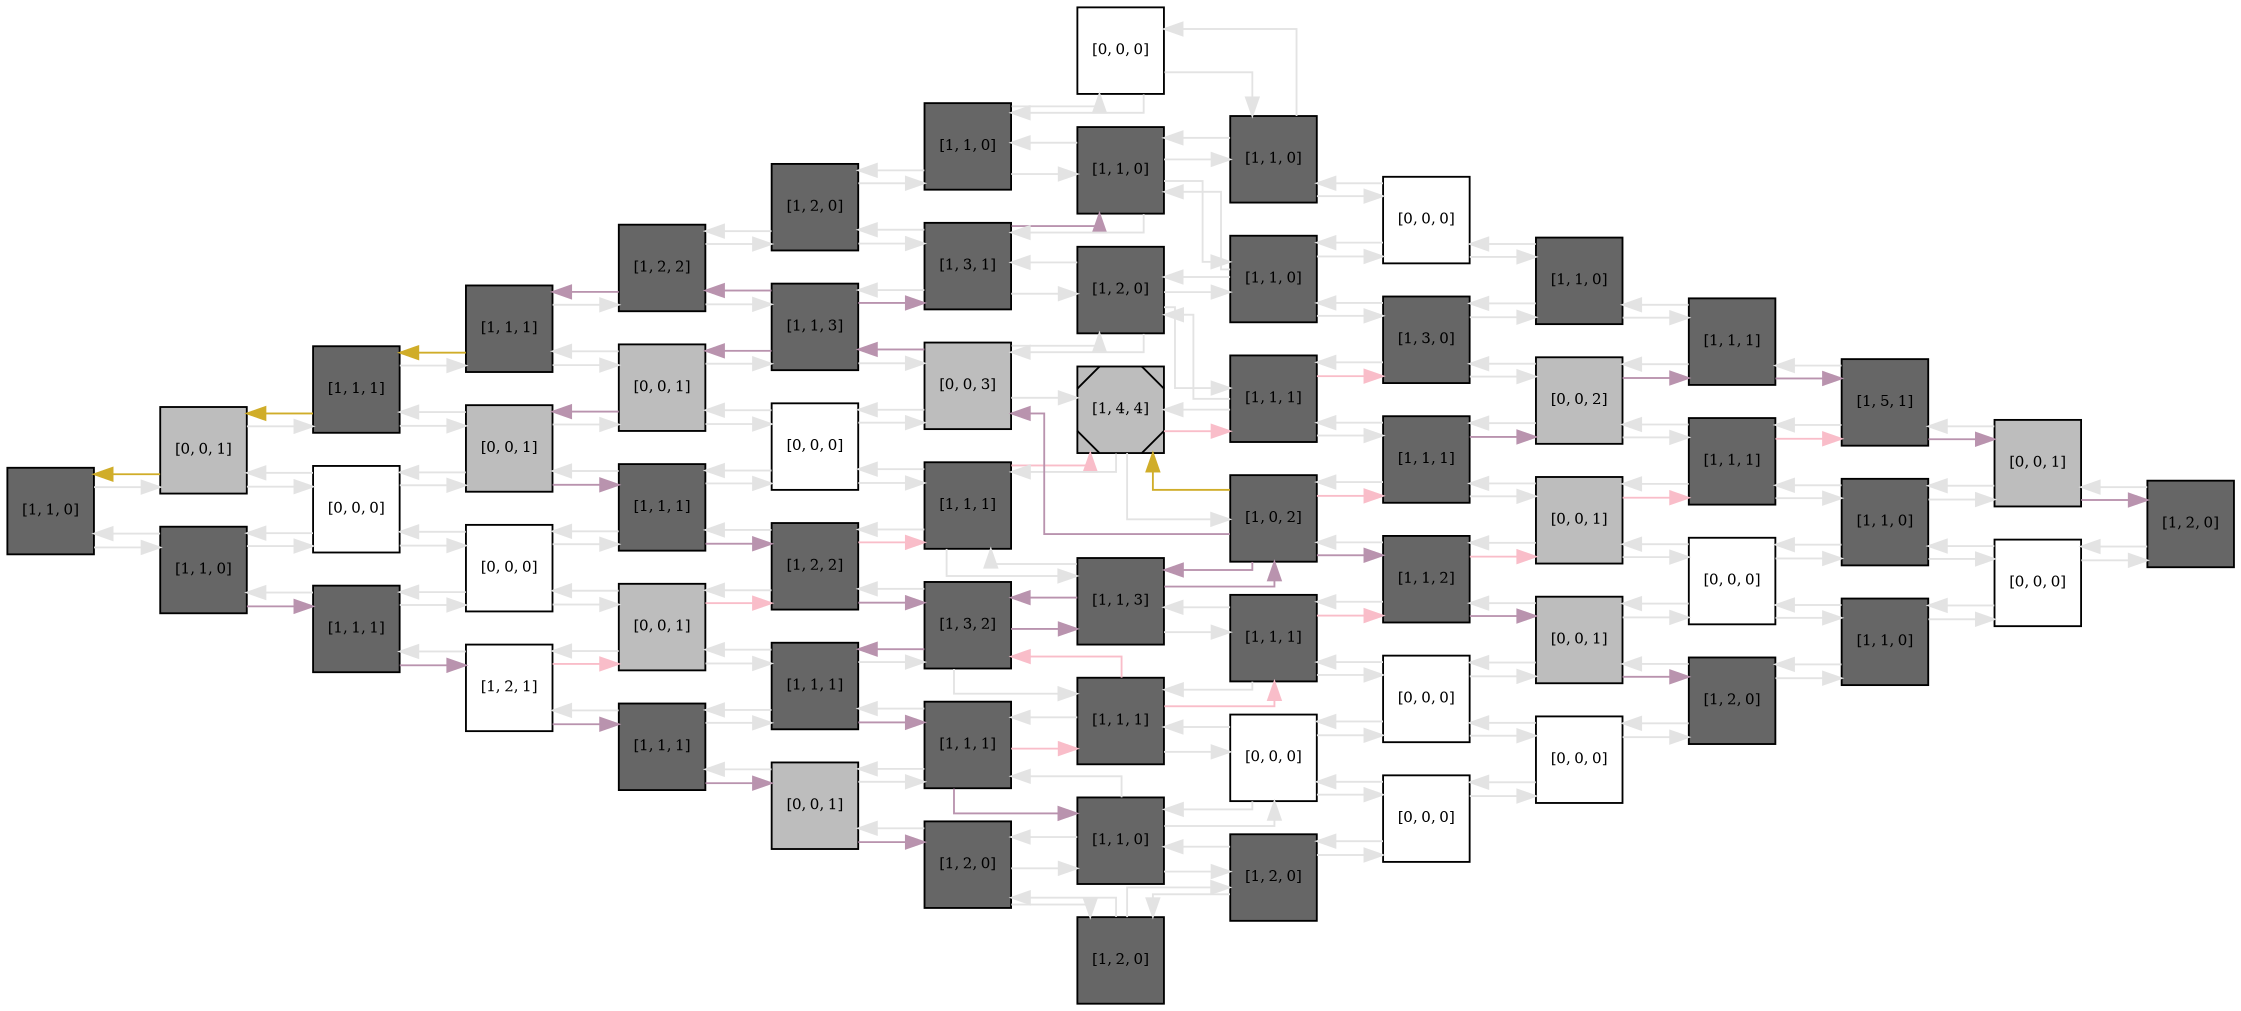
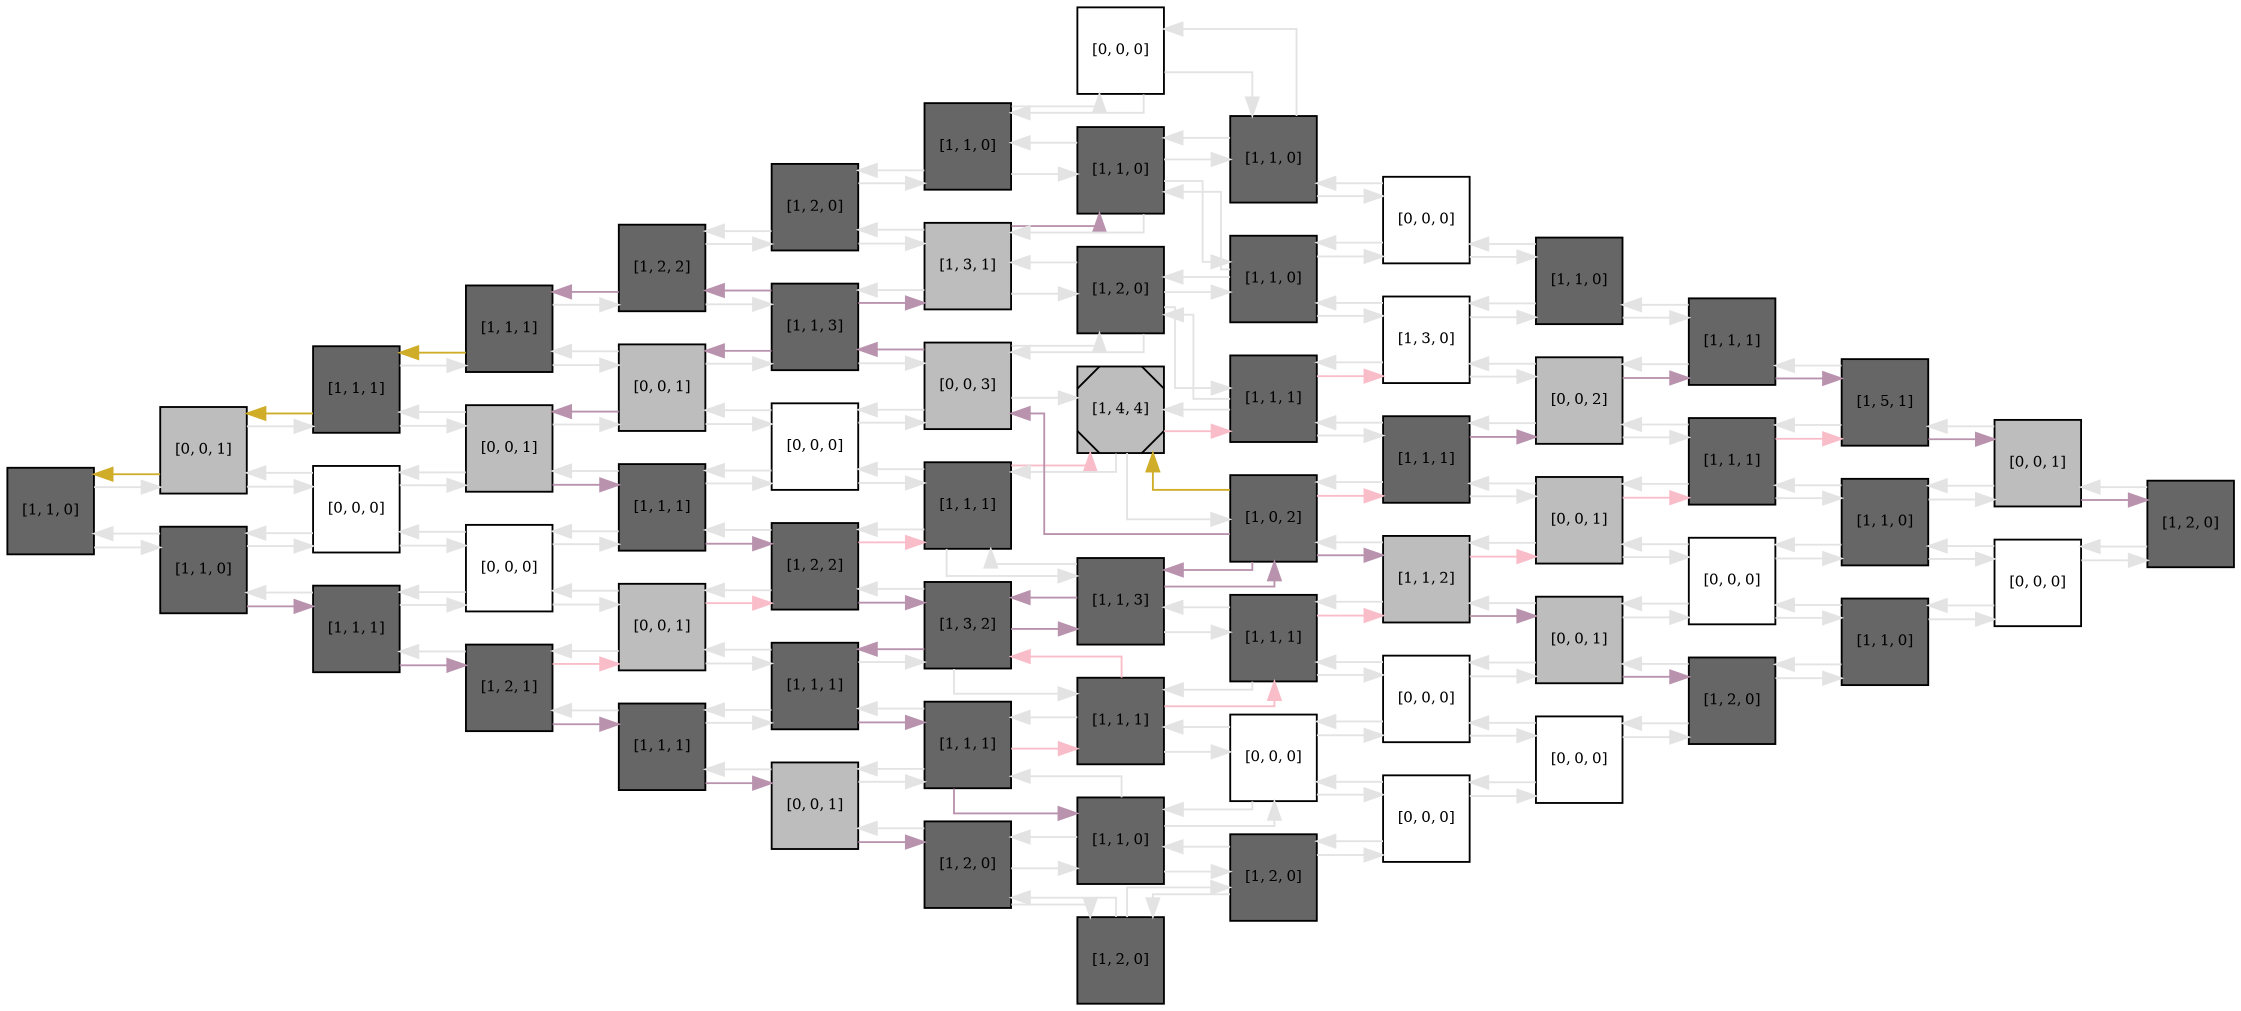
  digraph {
    rank=same
    rankdir=LR
    splines=ortho
    node [fillcolor="#666666" fixedsize=false fontsize=8 shape=square style=filled]
    edge [color=grey89 constraint=false style="penwidth(0.1)" weight=1]
    n1 [label="[1, 1, 0]" width=0.6]
    n2 [fillcolor="#bdbdbd" label="[0, 0, 1]" width=0.6]
    n3 [label="[1, 1, 0]" width=0.6]
    n4 [label="[1, 1, 1]" width=0.6]
    n5 [fillcolor="#FFFFFF" label="[0, 0, 0]" width=0.6]
    n6 [label="[1, 1, 1]" width=0.6]
    n7 [label="[1, 1, 1]" width=0.6]
    n8 [fillcolor="#bdbdbd" label="[0, 0, 1]" width=0.6]
    n9 [fillcolor="#FFFFFF" label="[0, 0, 0]" width=0.6]
    n10 [label="[1, 2, 2]" width=0.6]
    n11 [fillcolor="#bdbdbd" label="[0, 0, 1]" width=0.6]
    n12 [label="[1, 1, 1]" width=0.6]
    n13 [label="[1, 2, 0]" width=0.6]
    n14 [label="[1, 1, 3]" width=0.6]
    n15 [fillcolor="#FFFFFF" label="[0, 0, 0]" width=0.6]
    n16 [label="[1, 1, 0]" width=0.6]
-   n17 [label="[1, 3, 1]" width=0.6]
+   n17 [fillcolor="#bdbdbd" label="[1, 3, 1]" width=0.6]
    n18 [fillcolor="#bdbdbd" label="[0, 0, 3]" width=0.6]
    n19 [fillcolor="#FFFFFF" label="[0, 0, 0]" width=0.6]
    n20 [label="[1, 1, 0]" width=0.6]
    n21 [label="[1, 2, 0]" width=0.6]
    n22 [label="[1, 1, 0]" width=0.6]
    n23 [label="[1, 1, 0]" width=0.6]
    n24 [fillcolor="#FFFFFF" label="[0, 0, 0]" width=0.6]
-   n25 [fillcolor="#FFFFFF" label="[1, 2, 1]" width=0.6]
+   n25 [label="[1, 2, 1]" width=0.6]
    n26 [fillcolor="#bdbdbd" label="[0, 0, 1]" width=0.6]
    n27 [label="[1, 2, 2]" width=0.6]
    n28 [label="[1, 1, 1]" width=0.6]
    n29 [fillcolor="#bdbdbd" label="[1, 4, 4]" shape=Msquare width=0.6]
    n30 [label="[1, 1, 1]" width=0.6]
-   n31 [label="[1, 3, 0]" width=0.6]
+   n31 [fillcolor="#FFFFFF" label="[1, 3, 0]" width=0.6]
    n32 [label="[1, 1, 0]" width=0.6]
    n33 [label="[1, 1, 1]" width=0.6]
    n34 [label="[1, 1, 1]" width=0.6]
    n35 [label="[1, 3, 2]" width=0.6]
    n36 [label="[1, 1, 3]" width=0.6]
    n37 [label="[1, 0, 2]" width=0.6]
    n38 [label="[1, 1, 1]" width=0.6]
    n39 [fillcolor="#bdbdbd" label="[0, 0, 2]" width=0.6]
    n40 [label="[1, 1, 1]" width=0.6]
    n41 [fillcolor="#bdbdbd" label="[0, 0, 1]" width=0.6]
    n42 [label="[1, 1, 1]" width=0.6]
    n43 [label="[1, 1, 1]" width=0.6]
    n44 [label="[1, 1, 1]" width=0.6]
-   n45 [label="[1, 1, 2]" width=0.6]
+   n45 [fillcolor="#bdbdbd" label="[1, 1, 2]" width=0.6]
    n46 [fillcolor="#bdbdbd" label="[0, 0, 1]" width=0.6]
    n47 [label="[1, 1, 1]" width=0.6]
    n48 [label="[1, 5, 1]" width=0.6]
    n49 [label="[1, 2, 0]" width=0.6]
    n50 [label="[1, 1, 0]" width=0.6]
    n51 [fillcolor="#FFFFFF" label="[0, 0, 0]" width=0.6]
    n52 [fillcolor="#FFFFFF" label="[0, 0, 0]" width=0.6]
    n53 [fillcolor="#bdbdbd" label="[0, 0, 1]" width=0.6]
    n54 [fillcolor="#FFFFFF" label="[0, 0, 0]" width=0.6]
    n55 [label="[1, 1, 0]" width=0.6]
    n56 [fillcolor="#bdbdbd" label="[0, 0, 1]" width=0.6]
    n57 [label="[1, 2, 0]" width=0.6]
    n58 [label="[1, 2, 0]" width=0.6]
    n59 [fillcolor="#FFFFFF" label="[0, 0, 0]" width=0.6]
    n60 [fillcolor="#FFFFFF" label="[0, 0, 0]" width=0.6]
    n61 [label="[1, 2, 0]" width=0.6]
    n62 [label="[1, 1, 0]" width=0.6]
    n63 [fillcolor="#FFFFFF" label="[0, 0, 0]" width=0.6]
    n64 [label="[1, 2, 0]" width=0.6]
    n1 -> n2
    n1 -> n2 [constraint=true style=invis color="" weight=""]
    n1 -> n3
    n1 -> n3 [constraint=true style=invis color="" weight=""]
    n2 -> n1 [color="#D0AD29"]
    n2 -> n4
    n2 -> n4 [constraint=true style=invis color="" weight=""]
    n2 -> n5
    n2 -> n5 [constraint=true style=invis color="" weight=""]
    n3 -> n1
    n3 -> n5
    n3 -> n5 [constraint=true style=invis color="" weight=""]
    n3 -> n6 [color="#B993AE"]
    n3 -> n6 [constraint=true style=invis color="" weight=""]
    n4 -> n2 [color="#D0AD29"]
    n4 -> n7
    n4 -> n7 [constraint=true style=invis color="" weight=""]
    n4 -> n8
    n4 -> n8 [constraint=true style=invis color="" weight=""]
    n5 -> n2
    n5 -> n3
    n5 -> n8
    n5 -> n8 [constraint=true style=invis color="" weight=""]
    n5 -> n9
    n5 -> n9 [constraint=true style=invis color="" weight=""]
    n6 -> n3
    n6 -> n9
    n6 -> n9 [constraint=true style=invis color="" weight=""]
    n6 -> n25 [color="#B993AE"]
    n6 -> n25 [constraint=true style=invis color="" weight=""]
    n7 -> n4 [color="#D0AD29"]
    n7 -> n10
    n7 -> n10 [constraint=true style=invis color="" weight=""]
    n7 -> n11
    n7 -> n11 [constraint=true style=invis color="" weight=""]
    n8 -> n4
    n8 -> n5
    n8 -> n11
    n8 -> n11 [constraint=true style=invis color="" weight=""]
    n8 -> n12 [color="#B993AE"]
    n8 -> n12 [constraint=true style=invis color="" weight=""]
    n9 -> n5
    n9 -> n6
    n9 -> n12
    n9 -> n12 [constraint=true style=invis color="" weight=""]
    n9 -> n26
    n9 -> n26 [constraint=true style=invis color="" weight=""]
    n10 -> n7 [color="#B993AE"]
    n10 -> n13
    n10 -> n13 [constraint=true style=invis color="" weight=""]
    n10 -> n14
    n10 -> n14 [constraint=true style=invis color="" weight=""]
    n11 -> n7
    n11 -> n8 [color="#B993AE"]
    n11 -> n14
    n11 -> n14 [constraint=true style=invis color="" weight=""]
    n11 -> n15
    n11 -> n15 [constraint=true style=invis color="" weight=""]
    n12 -> n8
    n12 -> n9
    n12 -> n15
    n12 -> n15 [constraint=true style=invis color="" weight=""]
    n12 -> n27 [color="#B993AE"]
    n12 -> n27 [constraint=true style=invis color="" weight=""]
    n13 -> n10
    n13 -> n16
    n13 -> n16 [constraint=true style=invis color="" weight=""]
    n13 -> n17
    n13 -> n17 [constraint=true style=invis color="" weight=""]
    n14 -> n10 [color="#B993AE"]
    n14 -> n11 [color="#B993AE"]
    n14 -> n17 [color="#B993AE"]
    n14 -> n17 [constraint=true style=invis color="" weight=""]
    n14 -> n18
    n14 -> n18 [constraint=true style=invis color="" weight=""]
    n15 -> n11
    n15 -> n12
    n15 -> n18
    n15 -> n18 [constraint=true style=invis color="" weight=""]
    n15 -> n28
    n15 -> n28 [constraint=true style=invis color="" weight=""]
    n16 -> n13
    n16 -> n19
    n16 -> n19 [constraint=true style=invis color="" weight=""]
    n16 -> n20
    n16 -> n20 [constraint=true style=invis color="" weight=""]
    n17 -> n13
    n17 -> n14
    n17 -> n20 [color="#B993AE"]
    n17 -> n20 [constraint=true style=invis color="" weight=""]
    n17 -> n21
    n17 -> n21 [constraint=true style=invis color="" weight=""]
    n18 -> n14 [color="#B993AE"]
    n18 -> n15
    n18 -> n21
    n18 -> n21 [constraint=true style=invis color="" weight=""]
    n18 -> n29
    n18 -> n29 [constraint=true style=invis color="" weight=""]
    n19 -> n16
    n19 -> n22
    n19 -> n22 [constraint=true style=invis color="" weight=""]
    n20 -> n16
    n20 -> n17
    n20 -> n22
    n20 -> n22 [constraint=true style=invis color="" weight=""]
    n20 -> n23
    n20 -> n23 [constraint=true style=invis color="" weight=""]
    n21 -> n17
    n21 -> n18
    n21 -> n23
    n21 -> n23 [constraint=true style=invis color="" weight=""]
    n21 -> n30
    n21 -> n30 [constraint=true style=invis color="" weight=""]
    n22 -> n19
    n22 -> n20
    n22 -> n24
    n22 -> n24 [constraint=true style=invis color="" weight=""]
    n23 -> n20
    n23 -> n21
    n23 -> n24
    n23 -> n24 [constraint=true style=invis color="" weight=""]
    n23 -> n31
    n23 -> n31 [constraint=true style=invis color="" weight=""]
    n24 -> n22
    n24 -> n23
    n24 -> n32
    n24 -> n32 [constraint=true style=invis color="" weight=""]
    n25 -> n6
    n25 -> n26 [color="#F9BDC9"]
    n25 -> n26 [constraint=true style=invis color="" weight=""]
    n25 -> n33 [color="#B993AE"]
    n25 -> n33 [constraint=true style=invis color="" weight=""]
    n26 -> n9
    n26 -> n25
    n26 -> n27 [color="#F9BDC9"]
    n26 -> n27 [constraint=true style=invis color="" weight=""]
    n26 -> n34
    n26 -> n34 [constraint=true style=invis color="" weight=""]
    n27 -> n12
    n27 -> n26
    n27 -> n28 [color="#F9BDC9"]
    n27 -> n28 [constraint=true style=invis color="" weight=""]
    n27 -> n35 [color="#B993AE"]
    n27 -> n35 [constraint=true style=invis color="" weight=""]
    n28 -> n15
    n28 -> n27
    n28 -> n29 [color="#F9BDC9"]
    n28 -> n29 [constraint=true style=invis color="" weight=""]
    n28 -> n36
    n28 -> n36 [constraint=true style=invis color="" weight=""]
    n29 -> n28
    n29 -> n30 [color="#F9BDC9"]
    n29 -> n30 [constraint=true style=invis color="" weight=""]
    n29 -> n37
    n29 -> n37 [constraint=true style=invis color="" weight=""]
    n30 -> n21
    n30 -> n29
    n30 -> n31 [color="#F9BDC9"]
    n30 -> n31 [constraint=true style=invis color="" weight=""]
    n30 -> n38
    n30 -> n38 [constraint=true style=invis color="" weight=""]
    n31 -> n23
    n31 -> n30
    n31 -> n32
    n31 -> n32 [constraint=true style=invis color="" weight=""]
    n31 -> n39
    n31 -> n39 [constraint=true style=invis color="" weight=""]
    n32 -> n24
    n32 -> n31
    n32 -> n40
    n32 -> n40 [constraint=true style=invis color="" weight=""]
    n33 -> n25
    n33 -> n34
    n33 -> n34 [constraint=true style=invis color="" weight=""]
    n33 -> n41 [color="#B993AE"]
    n33 -> n41 [constraint=true style=invis color="" weight=""]
    n34 -> n26
    n34 -> n33
    n34 -> n35
    n34 -> n35 [constraint=true style=invis color="" weight=""]
    n34 -> n42 [color="#B993AE"]
    n34 -> n42 [constraint=true style=invis color="" weight=""]
    n35 -> n27
    n35 -> n34 [color="#B993AE"]
    n35 -> n36 [color="#B993AE"]
    n35 -> n36 [constraint=true style=invis color="" weight=""]
    n35 -> n43
    n35 -> n43 [constraint=true style=invis color="" weight=""]
    n36 -> n28
    n36 -> n35 [color="#B993AE"]
    n36 -> n37 [color="#B993AE"]
    n36 -> n37 [constraint=true style=invis color="" weight=""]
    n36 -> n44
    n36 -> n44 [constraint=true style=invis color="" weight=""]
    n37 -> n18 [color="#B993AE"]
    n37 -> n29 [color="#D0AD29"]
    n37 -> n36 [color="#B993AE"]
    n37 -> n38 [color="#F9BDC9"]
    n37 -> n38 [constraint=true style=invis color="" weight=""]
    n37 -> n45 [color="#B993AE"]
    n37 -> n45 [constraint=true style=invis color="" weight=""]
    n38 -> n30
    n38 -> n37
    n38 -> n39 [color="#B993AE"]
    n38 -> n39 [constraint=true style=invis color="" weight=""]
    n38 -> n46
    n38 -> n46 [constraint=true style=invis color="" weight=""]
    n39 -> n31
    n39 -> n38
    n39 -> n40 [color="#B993AE"]
    n39 -> n40 [constraint=true style=invis color="" weight=""]
    n39 -> n47
    n39 -> n47 [constraint=true style=invis color="" weight=""]
    n40 -> n32
    n40 -> n39
    n40 -> n48 [color="#B993AE"]
    n40 -> n48 [constraint=true style=invis color="" weight=""]
    n41 -> n33
    n41 -> n42
    n41 -> n42 [constraint=true style=invis color="" weight=""]
    n41 -> n49 [color="#B993AE"]
    n41 -> n49 [constraint=true style=invis color="" weight=""]
    n42 -> n34
    n42 -> n41
    n42 -> n43 [color="#F9BDC9"]
    n42 -> n43 [constraint=true style=invis color="" weight=""]
    n42 -> n50 [color="#B993AE"]
    n42 -> n50 [constraint=true style=invis color="" weight=""]
    n43 -> n35 [color="#F9BDC9"]
    n43 -> n42
    n43 -> n44 [color="#F9BDC9"]
    n43 -> n44 [constraint=true style=invis color="" weight=""]
    n43 -> n51
    n43 -> n51 [constraint=true style=invis color="" weight=""]
    n44 -> n36
    n44 -> n43
    n44 -> n45 [color="#F9BDC9"]
    n44 -> n45 [constraint=true style=invis color="" weight=""]
    n44 -> n52
    n44 -> n52 [constraint=true style=invis color="" weight=""]
    n45 -> n37
    n45 -> n44
    n45 -> n46 [color="#F9BDC9"]
    n45 -> n46 [constraint=true style=invis color="" weight=""]
    n45 -> n53 [color="#B993AE"]
    n45 -> n53 [constraint=true style=invis color="" weight=""]
    n46 -> n38
    n46 -> n45
    n46 -> n47 [color="#F9BDC9"]
    n46 -> n47 [constraint=true style=invis color="" weight=""]
    n46 -> n54
    n46 -> n54 [constraint=true style=invis color="" weight=""]
    n47 -> n39
    n47 -> n46
    n47 -> n48 [color="#F9BDC9"]
    n47 -> n48 [constraint=true style=invis color="" weight=""]
    n47 -> n55
    n47 -> n55 [constraint=true style=invis color="" weight=""]
    n48 -> n40
    n48 -> n47
    n48 -> n56 [color="#B993AE"]
    n48 -> n56 [constraint=true style=invis color="" weight=""]
    n49 -> n41
    n49 -> n50
    n49 -> n50 [constraint=true style=invis color="" weight=""]
    n49 -> n57
    n49 -> n57 [constraint=true style=invis color="" weight=""]
    n50 -> n42
    n50 -> n49
    n50 -> n51
    n50 -> n51 [constraint=true style=invis color="" weight=""]
    n50 -> n58
    n50 -> n58 [constraint=true style=invis color="" weight=""]
    n51 -> n43
    n51 -> n50
    n51 -> n52
    n51 -> n52 [constraint=true style=invis color="" weight=""]
    n51 -> n59
    n51 -> n59 [constraint=true style=invis color="" weight=""]
    n52 -> n44
    n52 -> n51
    n52 -> n53
    n52 -> n53 [constraint=true style=invis color="" weight=""]
    n52 -> n60
    n52 -> n60 [constraint=true style=invis color="" weight=""]
    n53 -> n45
    n53 -> n52
    n53 -> n54
    n53 -> n54 [constraint=true style=invis color="" weight=""]
    n53 -> n61 [color="#B993AE"]
    n53 -> n61 [constraint=true style=invis color="" weight=""]
    n54 -> n46
    n54 -> n53
    n54 -> n55
    n54 -> n55 [constraint=true style=invis color="" weight=""]
    n54 -> n62
    n54 -> n62 [constraint=true style=invis color="" weight=""]
    n55 -> n47
    n55 -> n54
    n55 -> n56
    n55 -> n56 [constraint=true style=invis color="" weight=""]
    n55 -> n63
    n55 -> n63 [constraint=true style=invis color="" weight=""]
    n56 -> n48
    n56 -> n55
    n56 -> n64 [color="#B993AE"]
    n56 -> n64 [constraint=true style=invis color="" weight=""]
    n57 -> n49
    n57 -> n58
    n57 -> n58 [constraint=true style=invis color="" weight=""]
    n58 -> n50
    n58 -> n57
    n58 -> n59
    n58 -> n59 [constraint=true style=invis color="" weight=""]
    n59 -> n51
    n59 -> n58
    n59 -> n60
    n59 -> n60 [constraint=true style=invis color="" weight=""]
    n60 -> n52
    n60 -> n59
    n60 -> n61
    n60 -> n61 [constraint=true style=invis color="" weight=""]
    n61 -> n53
    n61 -> n60
    n61 -> n62
    n61 -> n62 [constraint=true style=invis color="" weight=""]
    n62 -> n54
    n62 -> n61
    n62 -> n63
    n62 -> n63 [constraint=true style=invis color="" weight=""]
    n63 -> n55
    n63 -> n62
    n63 -> n64
    n63 -> n64 [constraint=true style=invis color="" weight=""]
    n64 -> n56
    n64 -> n63
  }
